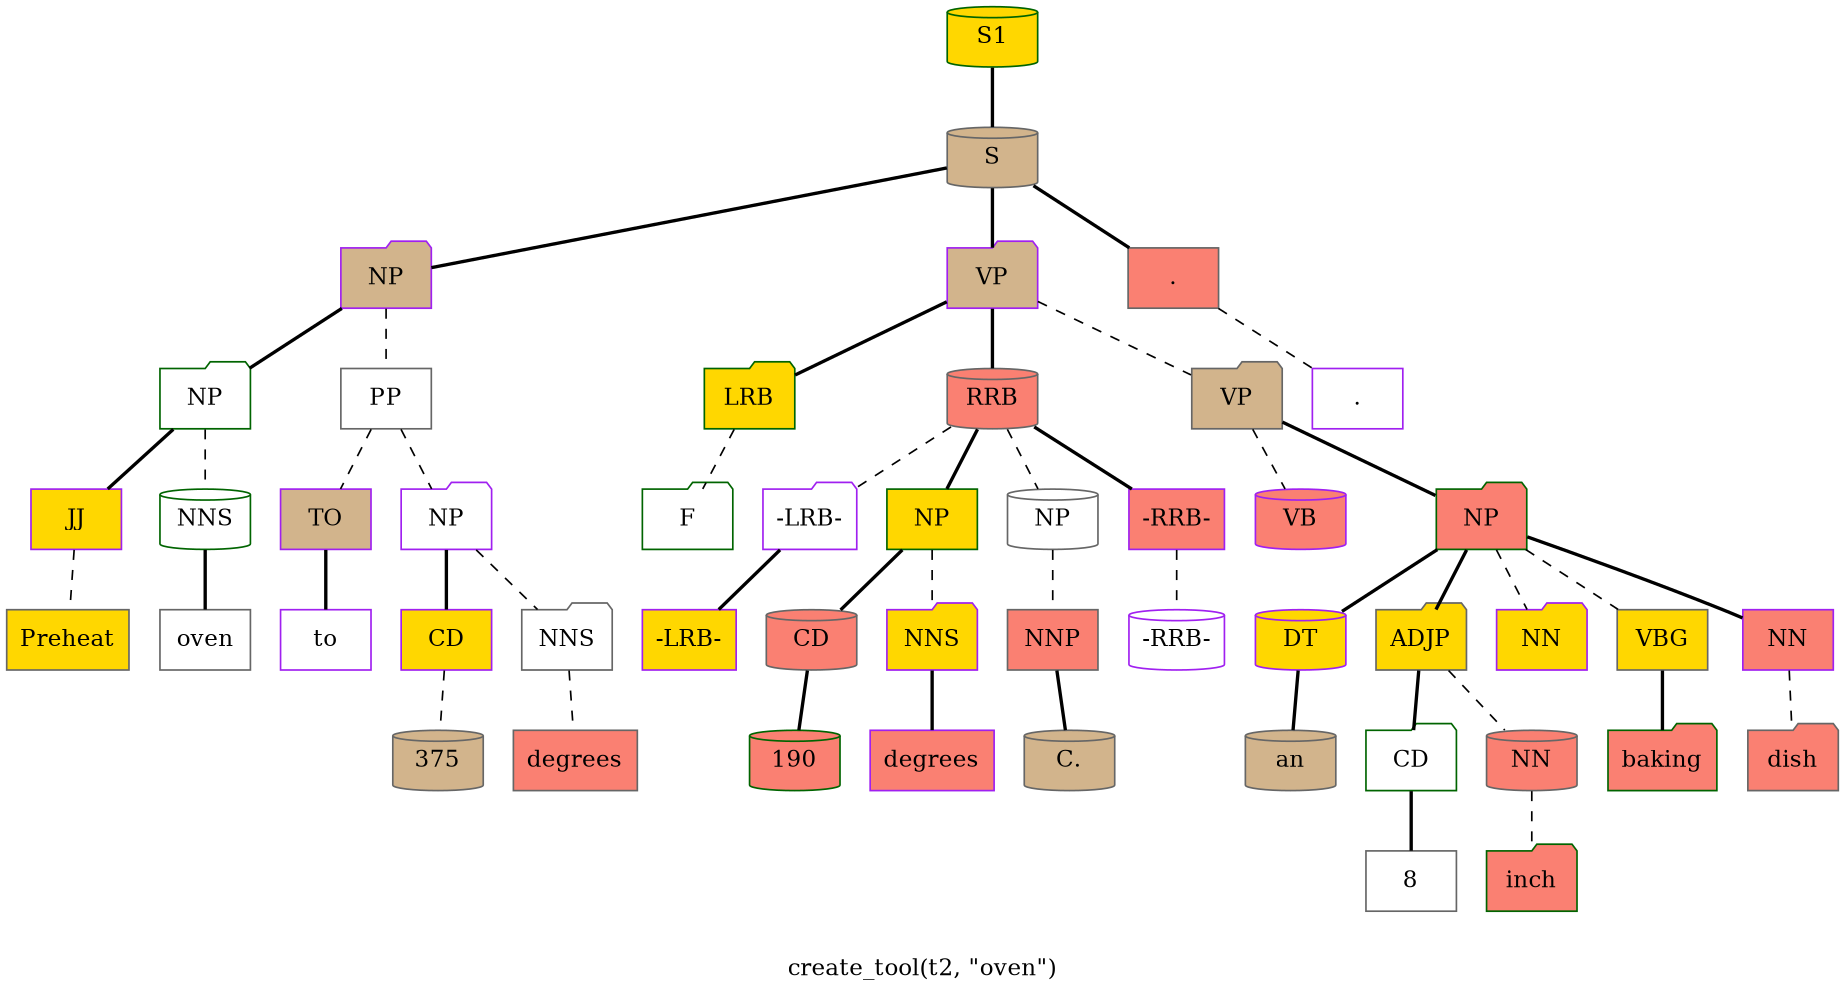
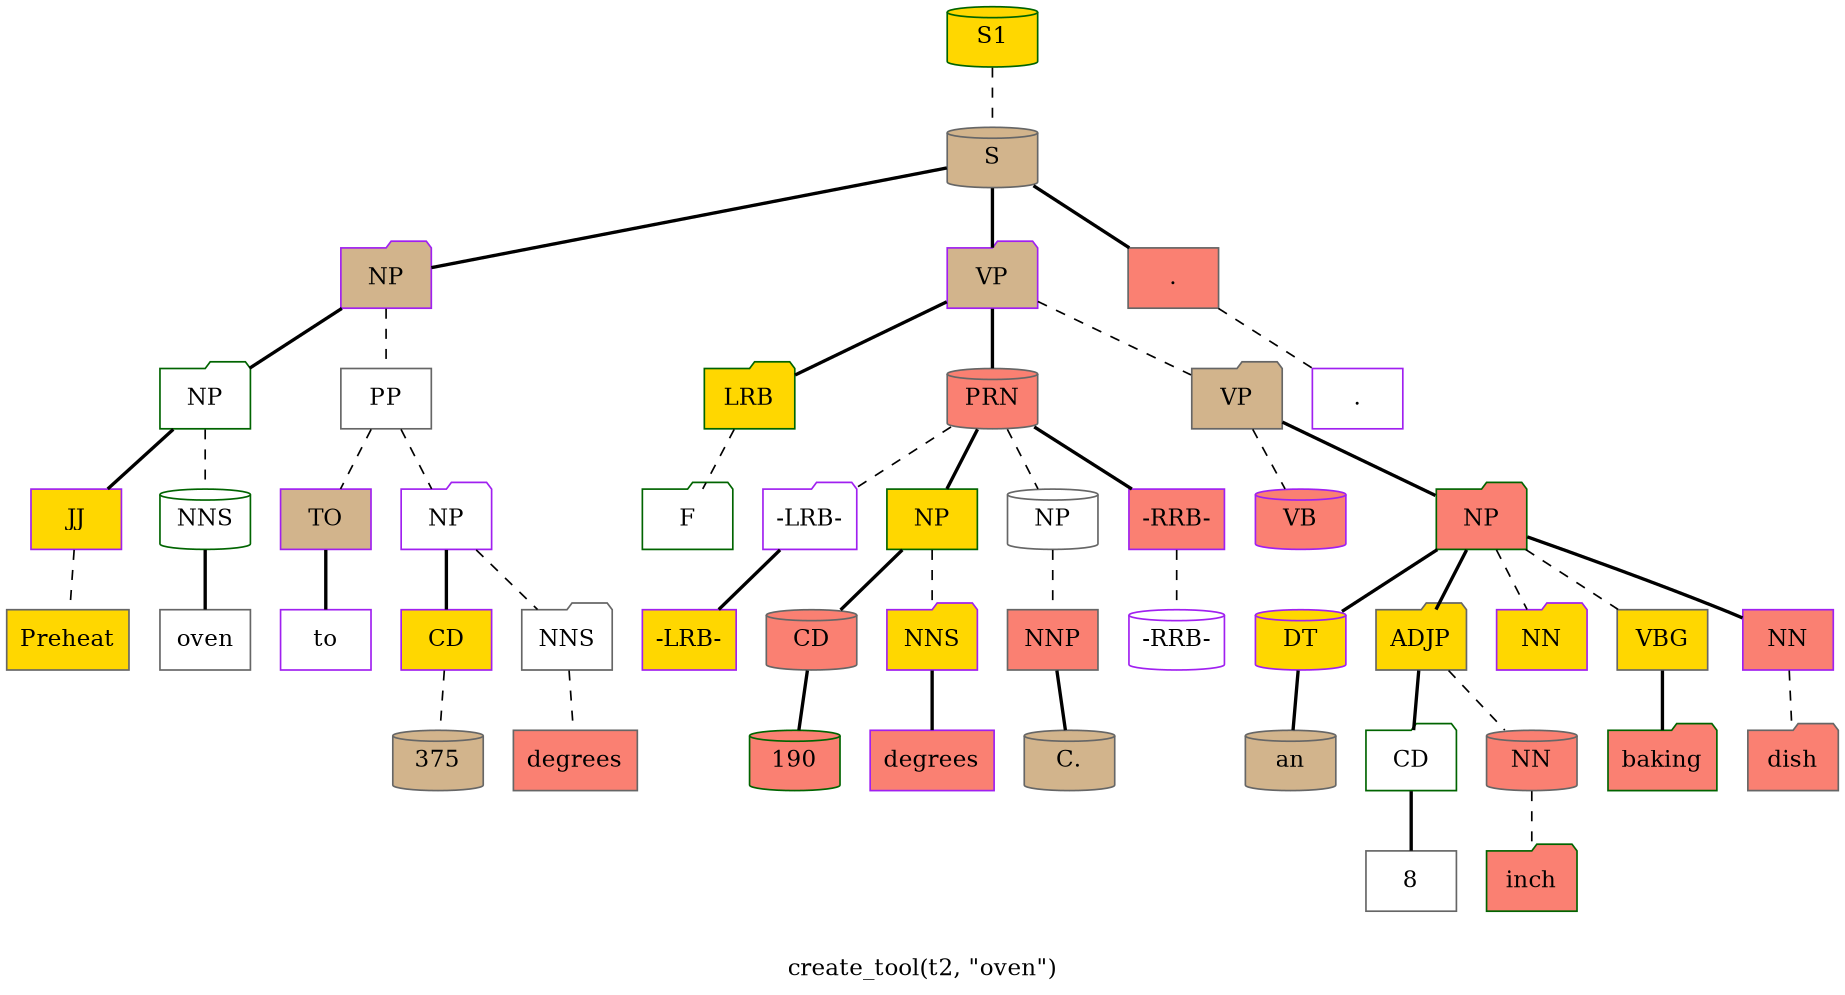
  graph {
    label="create_tool(t2, \"oven\")"
    node [color=gray40 fillcolor=salmon shape=box style=filled]
    edge [style=bold]
    n1 [color=darkgreen fillcolor=gold label=S1 shape=cylinder]
    n2 [fillcolor=tan label=S shape=cylinder]
    n3 [color=purple fillcolor=tan label=NP shape=folder]
    n4 [color=purple fillcolor=tan label=VP shape=folder]
    n5 [label="."]
    n6 [color=darkgreen fillcolor=white label=NP shape=folder]
    n7 [fillcolor=white label=PP]
    n8 [color=darkgreen fillcolor=gold label=LRB shape=folder]
-   n9 [label=RRB shape=cylinder]
+   n9 [label=PRN shape=cylinder]
    n10 [fillcolor=tan label=VP shape=folder]
    n11 [color=purple fillcolor=white label="."]
    n12 [color=purple fillcolor=gold label=JJ]
    n13 [color=darkgreen fillcolor=white label=NNS shape=cylinder]
    n14 [color=purple fillcolor=tan label=TO]
    n15 [color=purple fillcolor=white label=NP shape=folder]
    n16 [fillcolor=gold label=Preheat]
    n17 [fillcolor=white label=oven]
    n18 [color=purple fillcolor=white label=to]
    n19 [color=purple fillcolor=gold label=CD]
    n20 [fillcolor=white label=NNS shape=folder]
    n21 [fillcolor=tan label=375 shape=cylinder]
    n22 [label=degrees]
    n23 [color=darkgreen fillcolor=white label=F shape=folder]
    n24 [color=purple fillcolor=white label="-LRB-" shape=folder]
    n25 [color=darkgreen fillcolor=gold label=NP]
    n26 [fillcolor=white label=NP shape=cylinder]
    n27 [color=purple label="-RRB-"]
    n28 [color=purple label=VB shape=cylinder]
    n29 [color=darkgreen label=NP shape=folder]
    n30 [color=purple fillcolor=gold label="-LRB-"]
    n31 [label=CD shape=cylinder]
    n32 [color=purple fillcolor=gold label=NNS shape=folder]
    n33 [label=NNP]
    n34 [color=purple fillcolor=white label="-RRB-" shape=cylinder]
    n35 [color=darkgreen label=190 shape=cylinder]
    n36 [color=purple label=degrees]
    n37 [fillcolor=tan label="C." shape=cylinder]
    n38 [color=purple fillcolor=gold label=DT shape=cylinder]
    n39 [fillcolor=gold label=ADJP shape=folder]
    n40 [color=purple fillcolor=gold label=NN shape=folder]
    n41 [fillcolor=gold label=VBG]
    n42 [color=purple label=NN]
    n43 [fillcolor=tan label=an shape=cylinder]
    n44 [color=darkgreen fillcolor=white label=CD shape=folder]
    n45 [label=NN shape=cylinder]
    n46 [color=darkgreen label=baking shape=folder]
    n47 [label=dish shape=folder]
    n48 [fillcolor=white label=8]
    n49 [color=darkgreen label=inch shape=folder]
-   n1 -- n2
+   n1 -- n2 [style=dashed]
    n2 -- n3
    n2 -- n4
    n2 -- n5
    n3 -- n6
    n3 -- n7 [style=dashed]
    n4 -- n8
    n4 -- n9
    n4 -- n10 [style=dashed]
    n5 -- n11 [style=dashed]
    n6 -- n12
    n6 -- n13 [style=dashed]
    n7 -- n14 [style=dashed]
    n7 -- n15 [style=dashed]
    n8 -- n23 [style=dashed]
    n9 -- n24 [style=dashed]
    n9 -- n25
    n9 -- n26 [style=dashed]
    n9 -- n27
    n10 -- n28 [style=dashed]
    n10 -- n29
    n12 -- n16 [style=dashed]
    n13 -- n17
    n14 -- n18
    n15 -- n19
    n15 -- n20 [style=dashed]
    n19 -- n21 [style=dashed]
    n20 -- n22 [style=dashed]
    n24 -- n30
    n25 -- n31
    n25 -- n32 [style=dashed]
    n26 -- n33 [style=dashed]
    n27 -- n34 [style=dashed]
    n29 -- n38
    n29 -- n39
    n29 -- n40 [style=dashed]
    n29 -- n41 [style=dashed]
    n29 -- n42
    n31 -- n35
    n32 -- n36
    n33 -- n37
    n38 -- n43
    n39 -- n44
    n39 -- n45 [style=dashed]
    n41 -- n46
    n42 -- n47 [style=dashed]
    n44 -- n48
    n45 -- n49 [style=dashed]
  }
